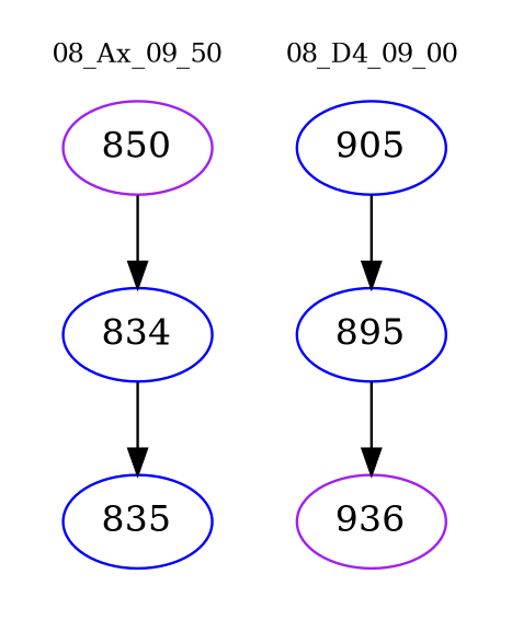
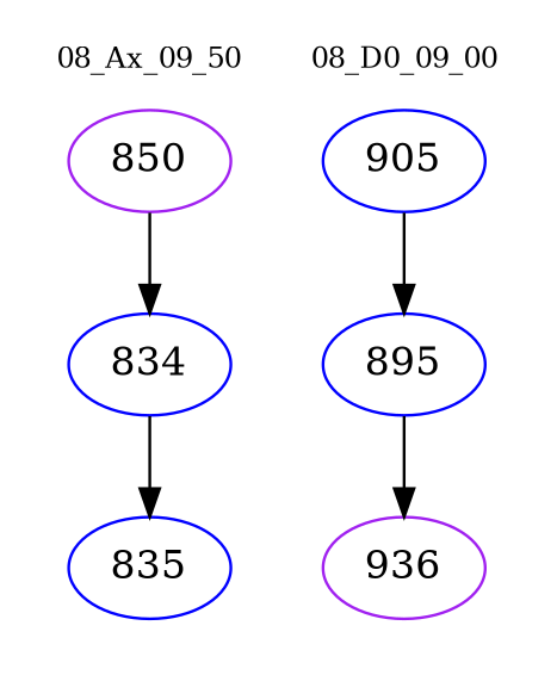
  digraph {
    node [color=blue]
    edge [color=black]
    n1 [color=purple label=850]
    n2 [label=834]
    n3 [label=835]
    n4 [label=905]
    n5 [label=895]
    n6 [color=purple label=936]
    subgraph cluster_1 {
      color=white
      fontsize=10
      label="08_Ax_09_50"
      n1
      n2
      n3
    }
    subgraph cluster_2 {
      color=white
      fontsize=10
-     label="08_D4_09_00"
+     label="08_D0_09_00"
      n4
      n5
      n6
    }
    n1 -> n2
    n2 -> n3
    n4 -> n5
    n5 -> n6
  }
